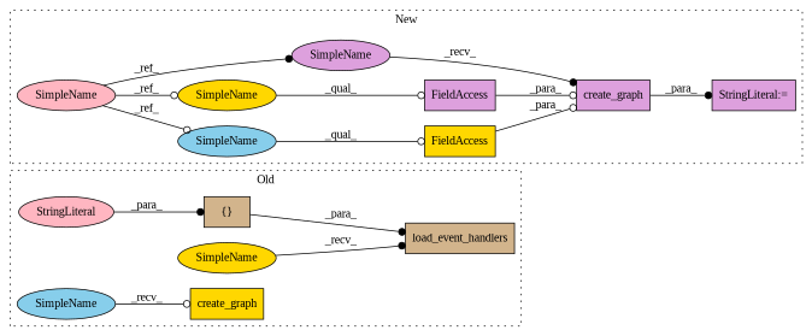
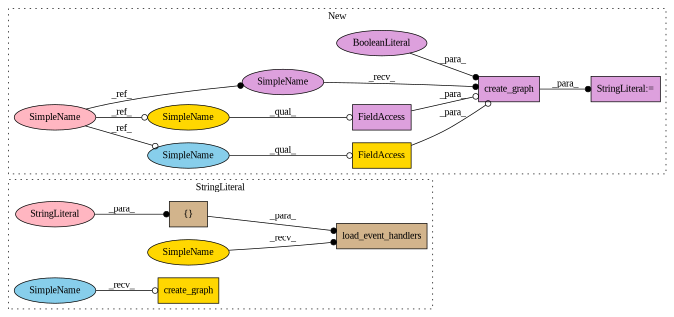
  digraph {
    fontname="Liberation Serif"
    rankdir=LR
    node [a=42 fillcolor=plum fontname="Liberation Serif" l=11 s=5018 shape=ellipse style=filled]
    edge [arrowhead=dot fontname="Liberation Serif"]
    n1 [a=4 fillcolor=tan l="1,1" label="{}" s="4797,4848" shape=box]
    n2 [a=32 fillcolor=tan l="20,1" label=load_event_handlers s="4765,4849" shape=box]
    n3 [a=32 fillcolor=gold l=14 label=create_graph s=4896 shape=box]
    n4 [a=45 fillcolor=lightpink l=50 label=StringLiteral s=4798]
    n5 [fillcolor=gold label=SimpleName s=4753]
    n6 [fillcolor=skyblue label=SimpleName s=4884]
    n7 [a=32 l="13,1" label=create_graph s="5005,5059" shape=box]
+   n8 [a=9 l=4 label=BooleanLiteral s=5055]
    n9 [fillcolor=lightpink label=SimpleName s=4945]
    n10 [a=22 fillcolor=gold l=15 label=FieldAccess shape=box]
    n11 [a=7 l=1 label="StringLiteral:=" s=4992 shape=box]
    n12 [a=22 l=20 label=FieldAccess s=5034 shape=box]
    n13 [fillcolor=skyblue label=SimpleName]
    n14 [fillcolor=gold label=SimpleName s=5034]
    n15 [label=SimpleName s=4993]
    subgraph cluster_1 {
-     label=Old
+     label=StringLiteral
      style=dotted
      n1
      n2
      n3
      n4
      n5
      n6
    }
    subgraph cluster_2 {
      label=New
      style=dotted
      n7
+     n8
      n9
      n10
      n11
      n12
      n13
      n14
      n15
    }
    n1 -> n2 [label=_para_]
    n4 -> n1 [label=_para_]
    n5 -> n2 [label=_recv_]
    n6 -> n3 [arrowhead=odot label=_recv_]
    n7 -> n11 [label=_para_]
+   n8 -> n7 [label=_para_]
    n9 -> n13 [arrowhead=odot label=_ref_]
    n9 -> n14 [arrowhead=odot label=_ref_]
    n9 -> n15 [label=_ref_]
    n10 -> n7 [arrowhead=odot label=_para_]
    n12 -> n7 [arrowhead=odot label=_para_]
    n13 -> n10 [arrowhead=odot label=_qual_]
    n14 -> n12 [arrowhead=odot label=_qual_]
    n15 -> n7 [label=_recv_]
  }
